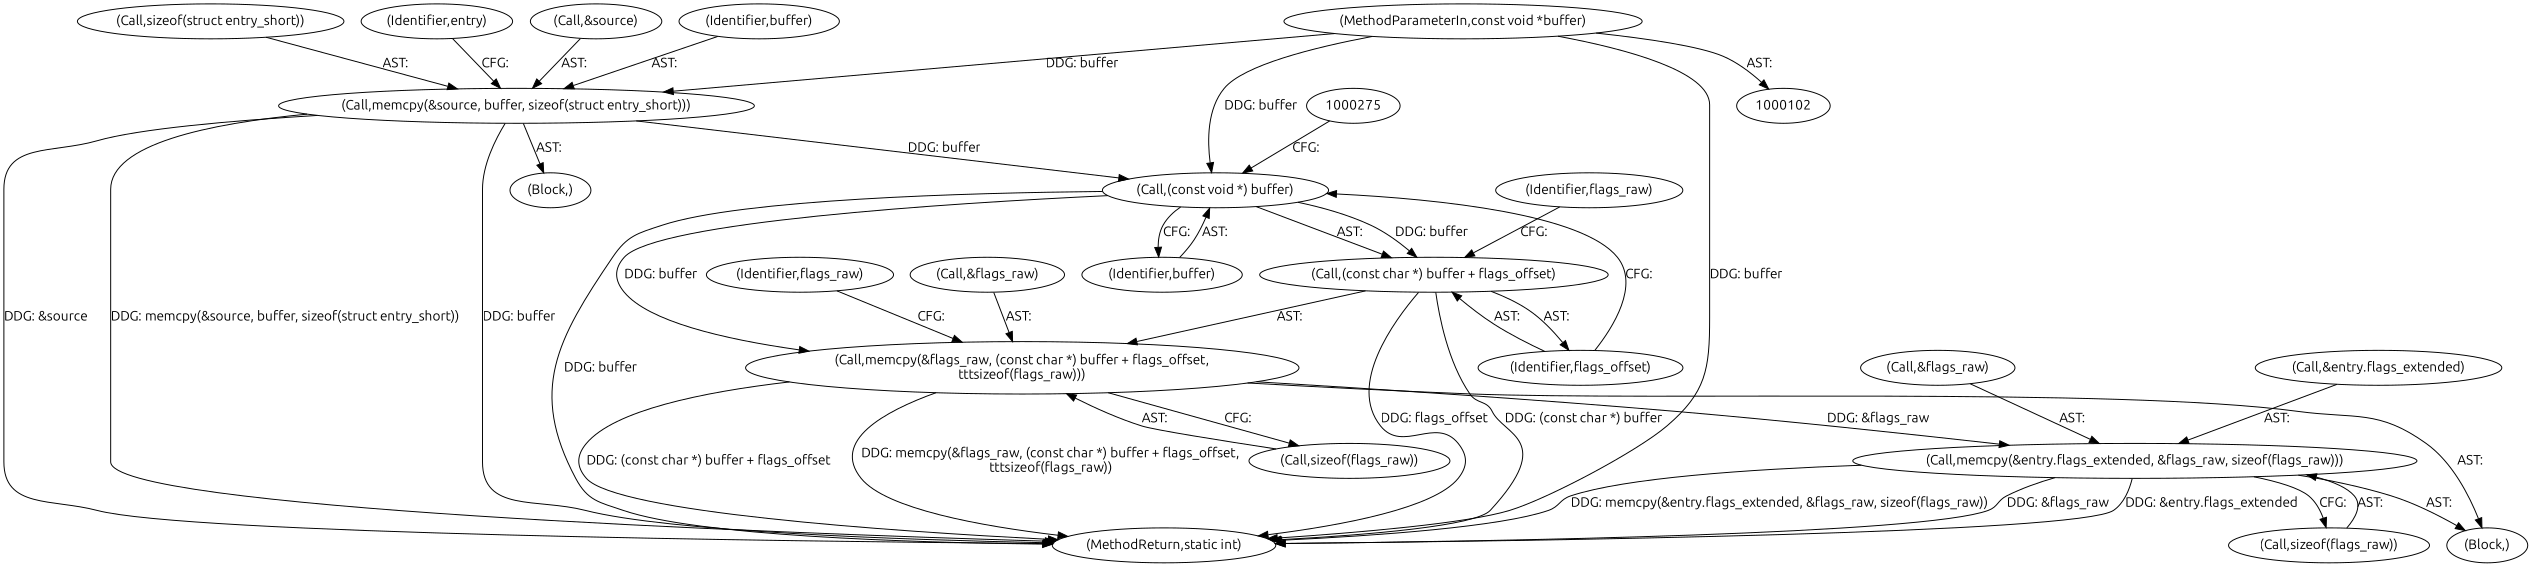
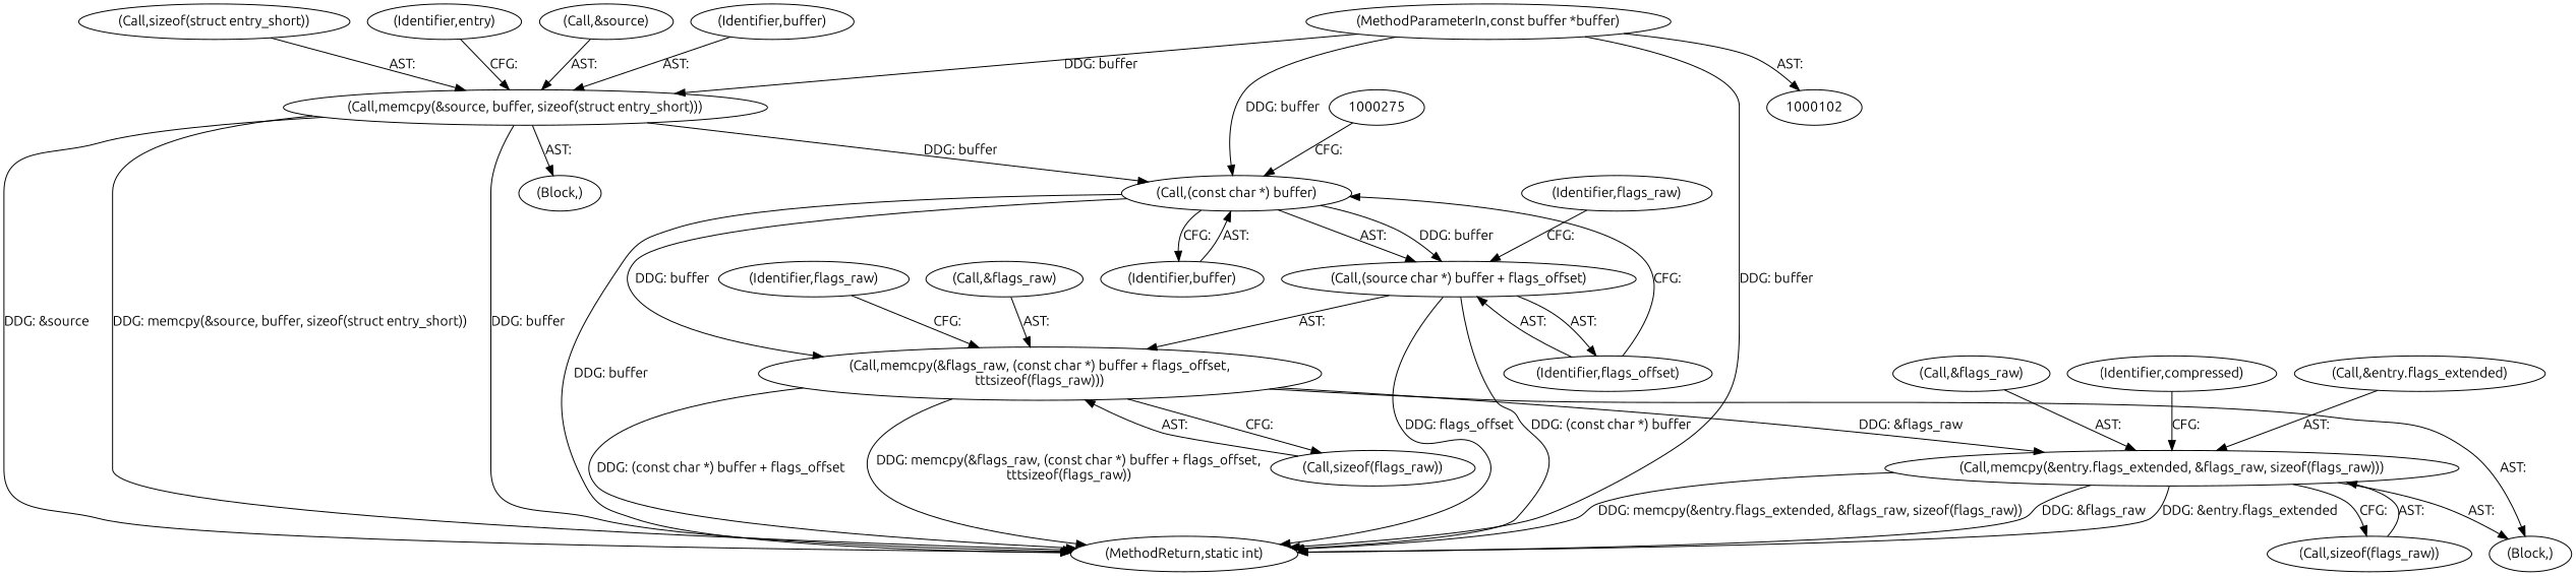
  digraph {
    fontname=Ubuntu
    node [fontname=Ubuntu]
    edge [fontname=Ubuntu]
    n1 [label="(Call,memcpy(&source, buffer, sizeof(struct entry_short)))"]
-   n2 [label="(Call,(const void *) buffer)"]
+   n2 [label="(Call,(const char *) buffer)"]
    n3 [label="(Block,)"]
    n4 [label="(MethodReturn,static int)"]
    n5 [label="(Call,memcpy(&flags_raw, (const char *) buffer + flags_offset,\n\t\t\tsizeof(flags_raw)))"]
-   n6 [label="(Call,(const char *) buffer + flags_offset)"]
+   n6 [label="(Call,(source char *) buffer + flags_offset)"]
    n7 [label="(Identifier,buffer)"]
    n8 [label="(Call,sizeof(struct entry_short))"]
-   n9 [label="(MethodParameterIn,const void *buffer)"]
+   n9 [label="(MethodParameterIn,const buffer *buffer)"]
    1000102
    n11 [label="(Call,memcpy(&entry.flags_extended, &flags_raw, sizeof(flags_raw)))"]
    n12 [label="(Block,)"]
    n13 [label="(Call,sizeof(flags_raw))"]
    n14 [label="(Identifier,flags_offset)"]
    n15 [label="(Call,sizeof(flags_raw))"]
    n16 [label="(Identifier,entry)"]
+   n17 [label="(Identifier,compressed)"]
    n18 [label="(Call,&entry.flags_extended)"]
    n19 [label="(Identifier,flags_raw)"]
    n20 [label="(Call,&source)"]
    n21 [label="(Call,&flags_raw)"]
    n22 [label="(Call,&flags_raw)"]
    n23 [label="(Identifier,buffer)"]
    n24 [label="(Identifier,flags_raw)"]
    1000275
    n1 -> n2 [label="DDG: buffer"]
    n1 -> n3 [label="AST: "]
    n1 -> n4 [label="DDG: buffer"]
    n1 -> n4 [label="DDG: &source"]
    n1 -> n4 [label="DDG: memcpy(&source, buffer, sizeof(struct entry_short))"]
    n2 -> n4 [label="DDG: buffer"]
    n2 -> n5 [label="DDG: buffer"]
    n2 -> n6 [label="AST: "]
    n2 -> n6 [label="DDG: buffer"]
    n2 -> n7 [label="CFG: "]
    n5 -> n4 [label="DDG: (const char *) buffer + flags_offset"]
    n5 -> n4 [label="DDG: memcpy(&flags_raw, (const char *) buffer + flags_offset,\n\t\t\tsizeof(flags_raw))"]
    n5 -> n11 [label="DDG: &flags_raw"]
    n5 -> n12 [label="AST: "]
    n5 -> n13 [label="CFG: "]
    n6 -> n4 [label="DDG: (const char *) buffer"]
    n6 -> n4 [label="DDG: flags_offset"]
    n6 -> n5 [label="AST: "]
    n6 -> n14 [label="AST: "]
    n7 -> n2 [label="AST: "]
    n8 -> n1 [label="AST: "]
    n9 -> n1 [label="DDG: buffer"]
    n9 -> n2 [label="DDG: buffer"]
    n9 -> n4 [label="DDG: buffer"]
    n9 -> 1000102 [label="AST: "]
    n11 -> n4 [label="DDG: &entry.flags_extended"]
    n11 -> n4 [label="DDG: memcpy(&entry.flags_extended, &flags_raw, sizeof(flags_raw))"]
    n11 -> n4 [label="DDG: &flags_raw"]
    n11 -> n12 [label="AST: "]
    n11 -> n15 [label="CFG: "]
    n13 -> n5 [label="AST: "]
    n14 -> n2 [label="CFG: "]
    n14 -> n6 [label="AST: "]
    n15 -> n11 [label="AST: "]
    n16 -> n1 [label="CFG: "]
+   n17 -> n11 [label="CFG: "]
    n18 -> n11 [label="AST: "]
    n19 -> n6 [label="CFG: "]
    n20 -> n1 [label="AST: "]
    n21 -> n5 [label="AST: "]
    n22 -> n11 [label="AST: "]
    n23 -> n1 [label="AST: "]
    n24 -> n5 [label="CFG: "]
    1000275 -> n2 [label="CFG: "]
  }
